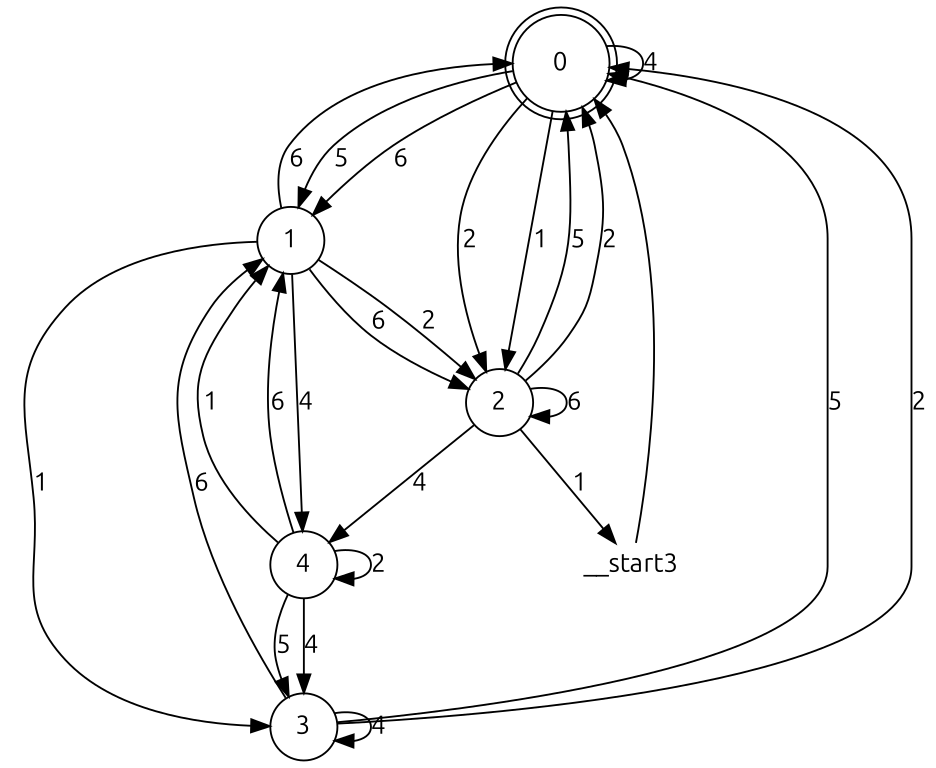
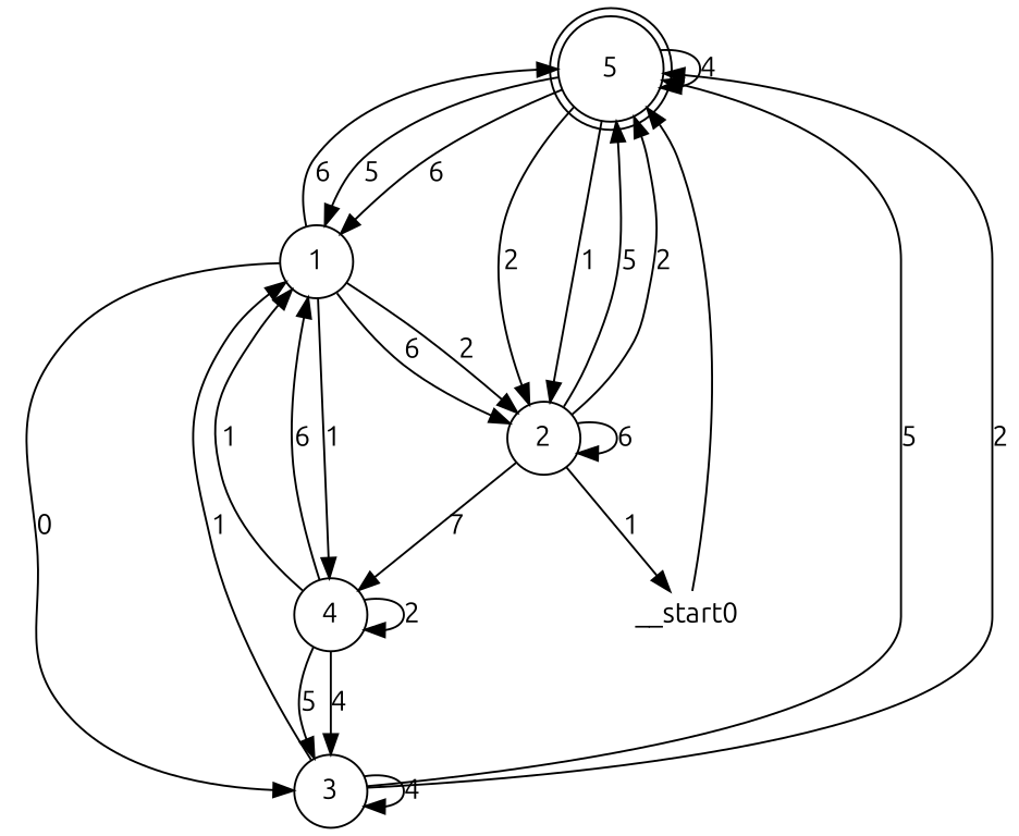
  digraph {
    fontname=Ubuntu
    node [fontname=Ubuntu shape=circle]
    edge [fontname=Ubuntu]
-   n1 [label=0 shape=doublecircle]
+   n1 [label=5 shape=doublecircle]
    n2 [label=1]
    n3 [label=2]
    n4 [label=3]
    n5 [label=4]
-   __start0 [height=0 shape=none width=0 label=__start3]
+   __start0 [height=0 shape=none width=0]
    n1 -> n1 [label=4]
    n1 -> n2 [label=5]
    n1 -> n2 [label=6]
    n1 -> n3 [label=2]
    n1 -> n3 [label=1]
    n2 -> n1 [label=6]
    n2 -> n3 [label=2]
    n2 -> n3 [label=6]
-   n2 -> n4 [label=1]
-   n2 -> n5 [label=4]
+   n2 -> n4 [label=0]
+   n2 -> n5 [label=1]
    n3 -> n1 [label=5]
    n3 -> n1 [label=2]
    n3 -> n3 [label=6]
-   n3 -> n5 [label=4]
+   n3 -> n5 [label=7]
    n3 -> __start0 [label=1]
    n4 -> n1 [label=5]
    n4 -> n1 [label=2]
-   n4 -> n2 [label=6]
+   n4 -> n2 [label=1]
    n4 -> n4 [label=4]
    n5 -> n2 [label=1]
    n5 -> n2 [label=6]
    n5 -> n4 [label=5]
    n5 -> n4 [label=4]
    n5 -> n5 [label=2]
    __start0 -> n1
  }
